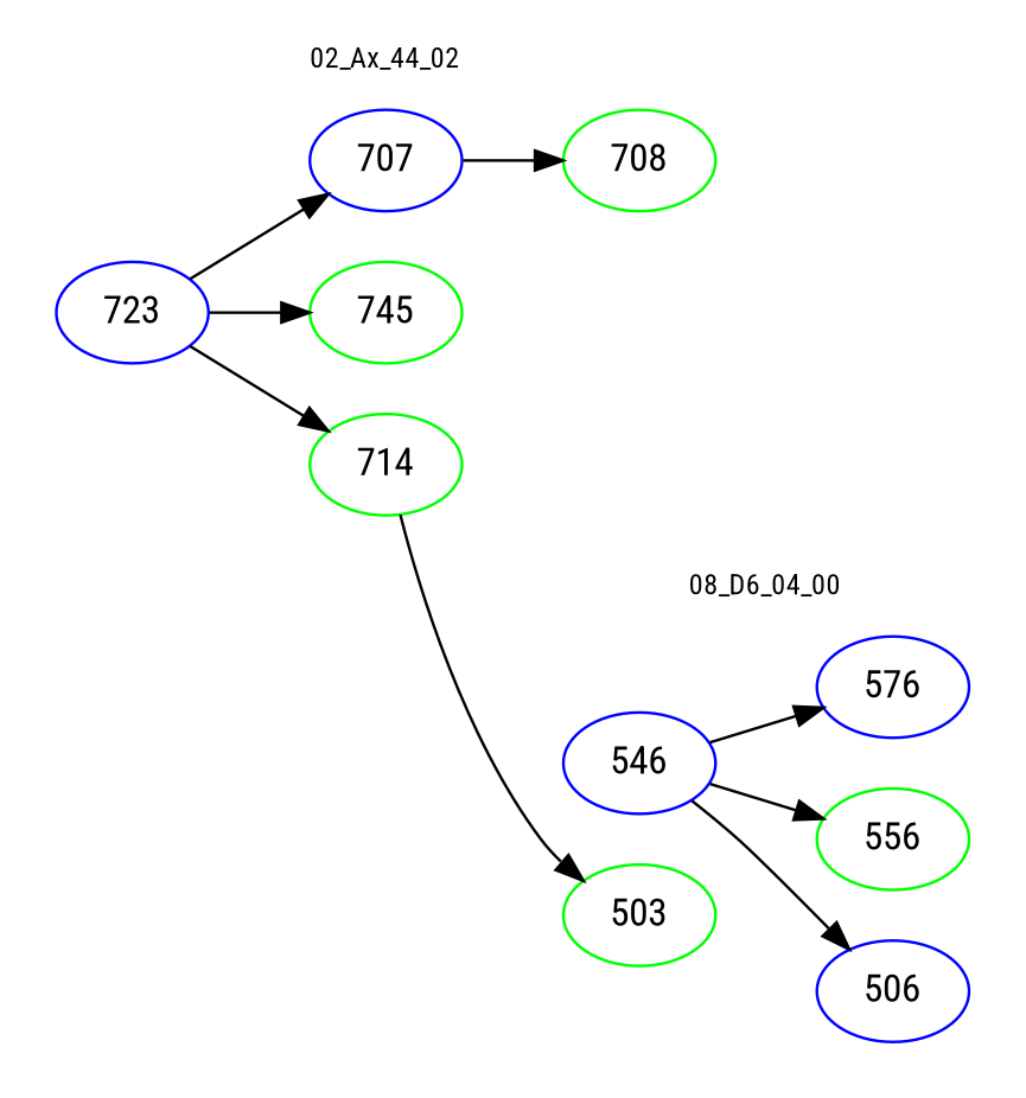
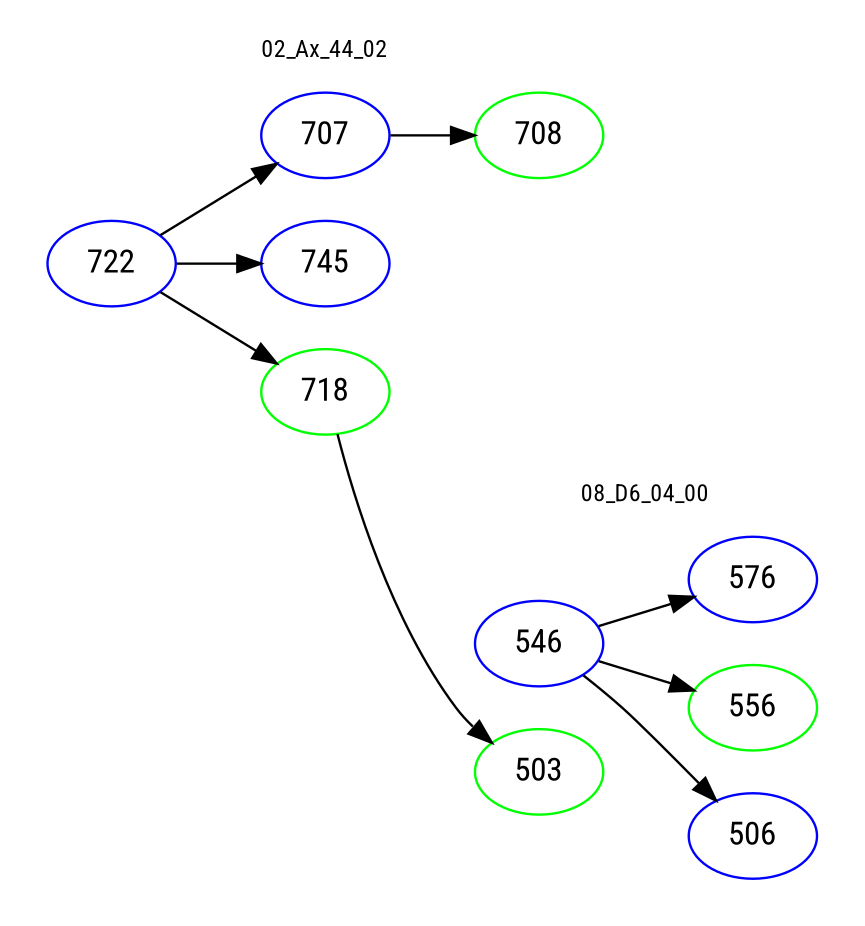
  digraph {
    fontname="Roboto Condensed"
    rankdir=LR
    node [color=blue fontname="Roboto Condensed"]
    edge [color=black fontname="Roboto Condensed"]
-   n1 [label=723]
+   n1 [label=722]
    n2 [label=707]
-   n3 [color=green label=745]
-   n4 [color=green label=714]
+   n3 [label=745]
+   n4 [color=green label=718]
    n5 [color=green label=708]
    n6 [label=546]
    n7 [label=506]
    n8 [color=green label=556]
    n9 [label=576]
    n10 [color=green label=503]
    subgraph cluster_1 {
      color=white
      fontsize=10
      label="02_Ax_44_02"
      n1
      n2
      n3
      n4
      n5
    }
    subgraph cluster_2 {
      color=white
      fontsize=10
      label="08_D6_04_00"
      n6
      n7
      n8
      n9
      n10
    }
    n1 -> n2
    n1 -> n3
    n1 -> n4
    n2 -> n5
    n4 -> n10
    n6 -> n7
    n6 -> n8
    n6 -> n9
  }
